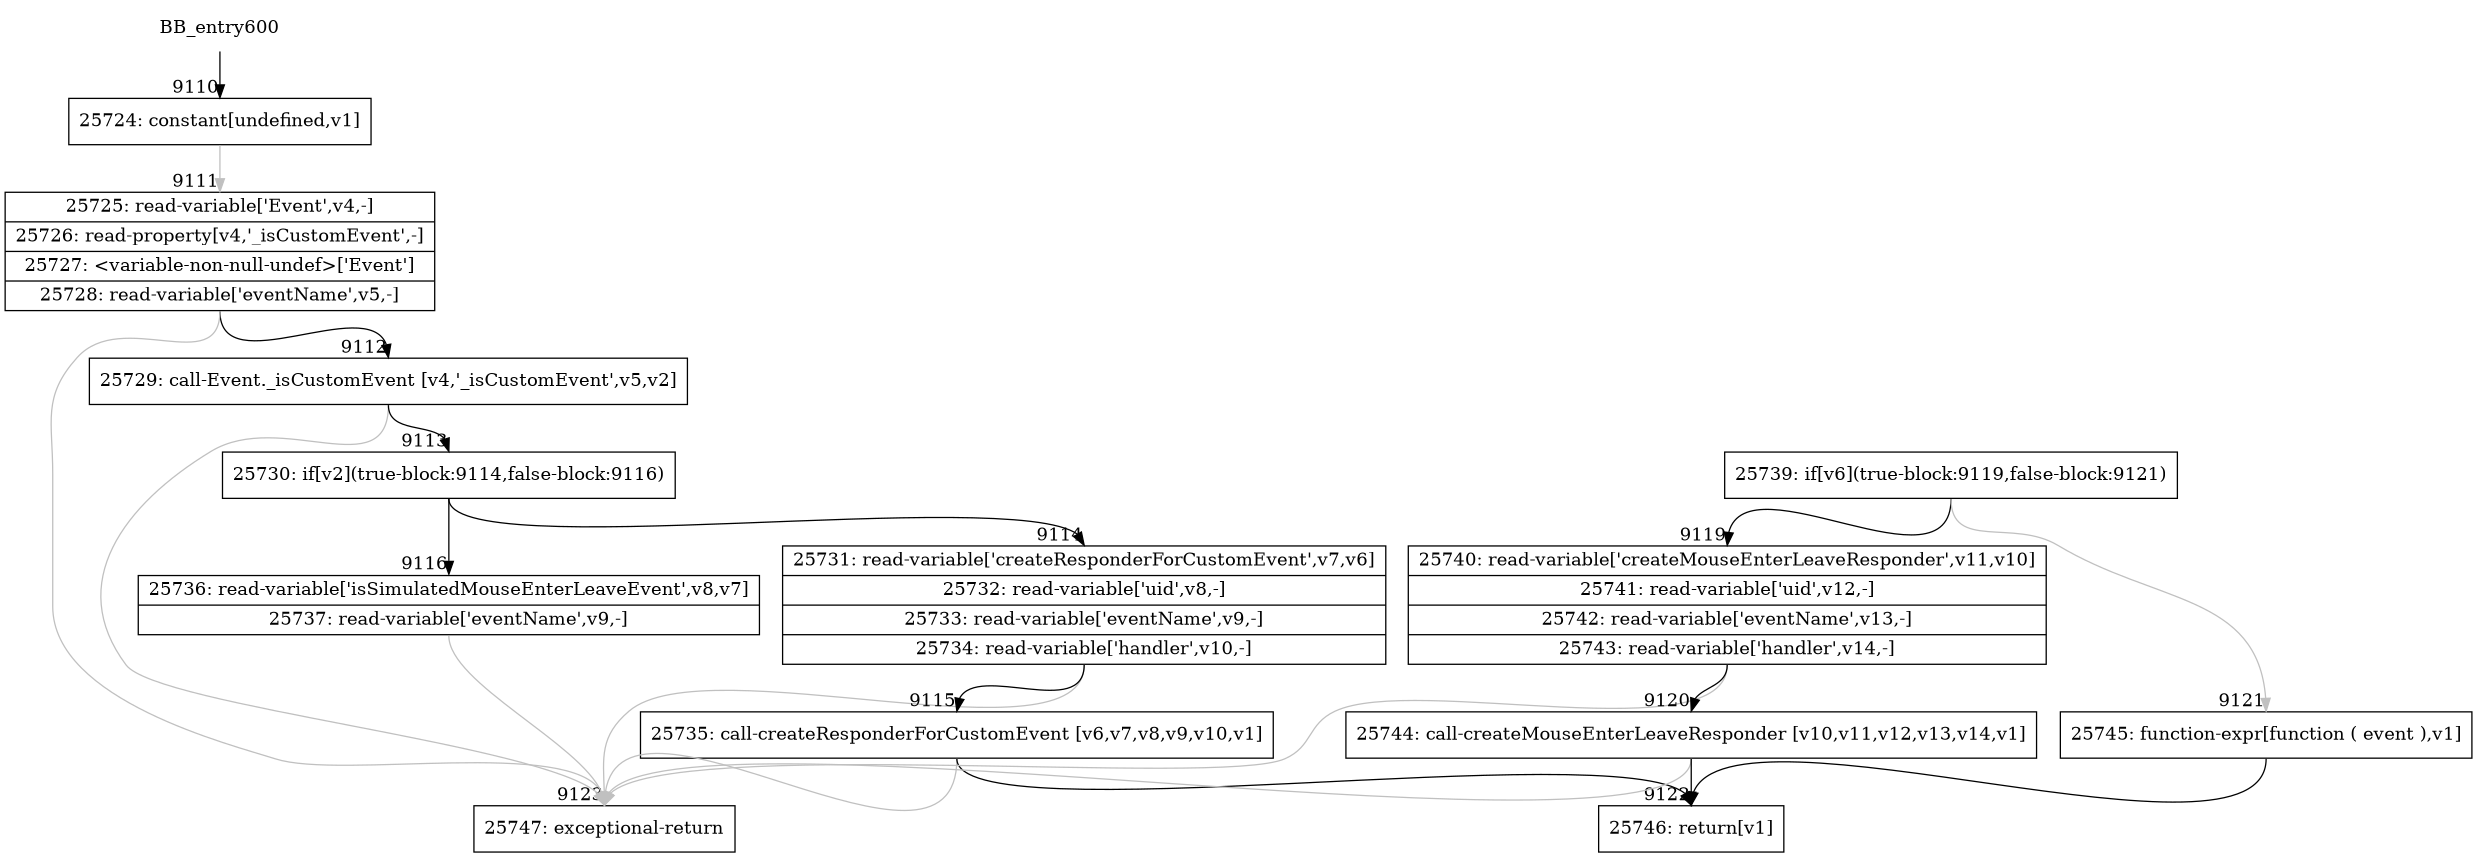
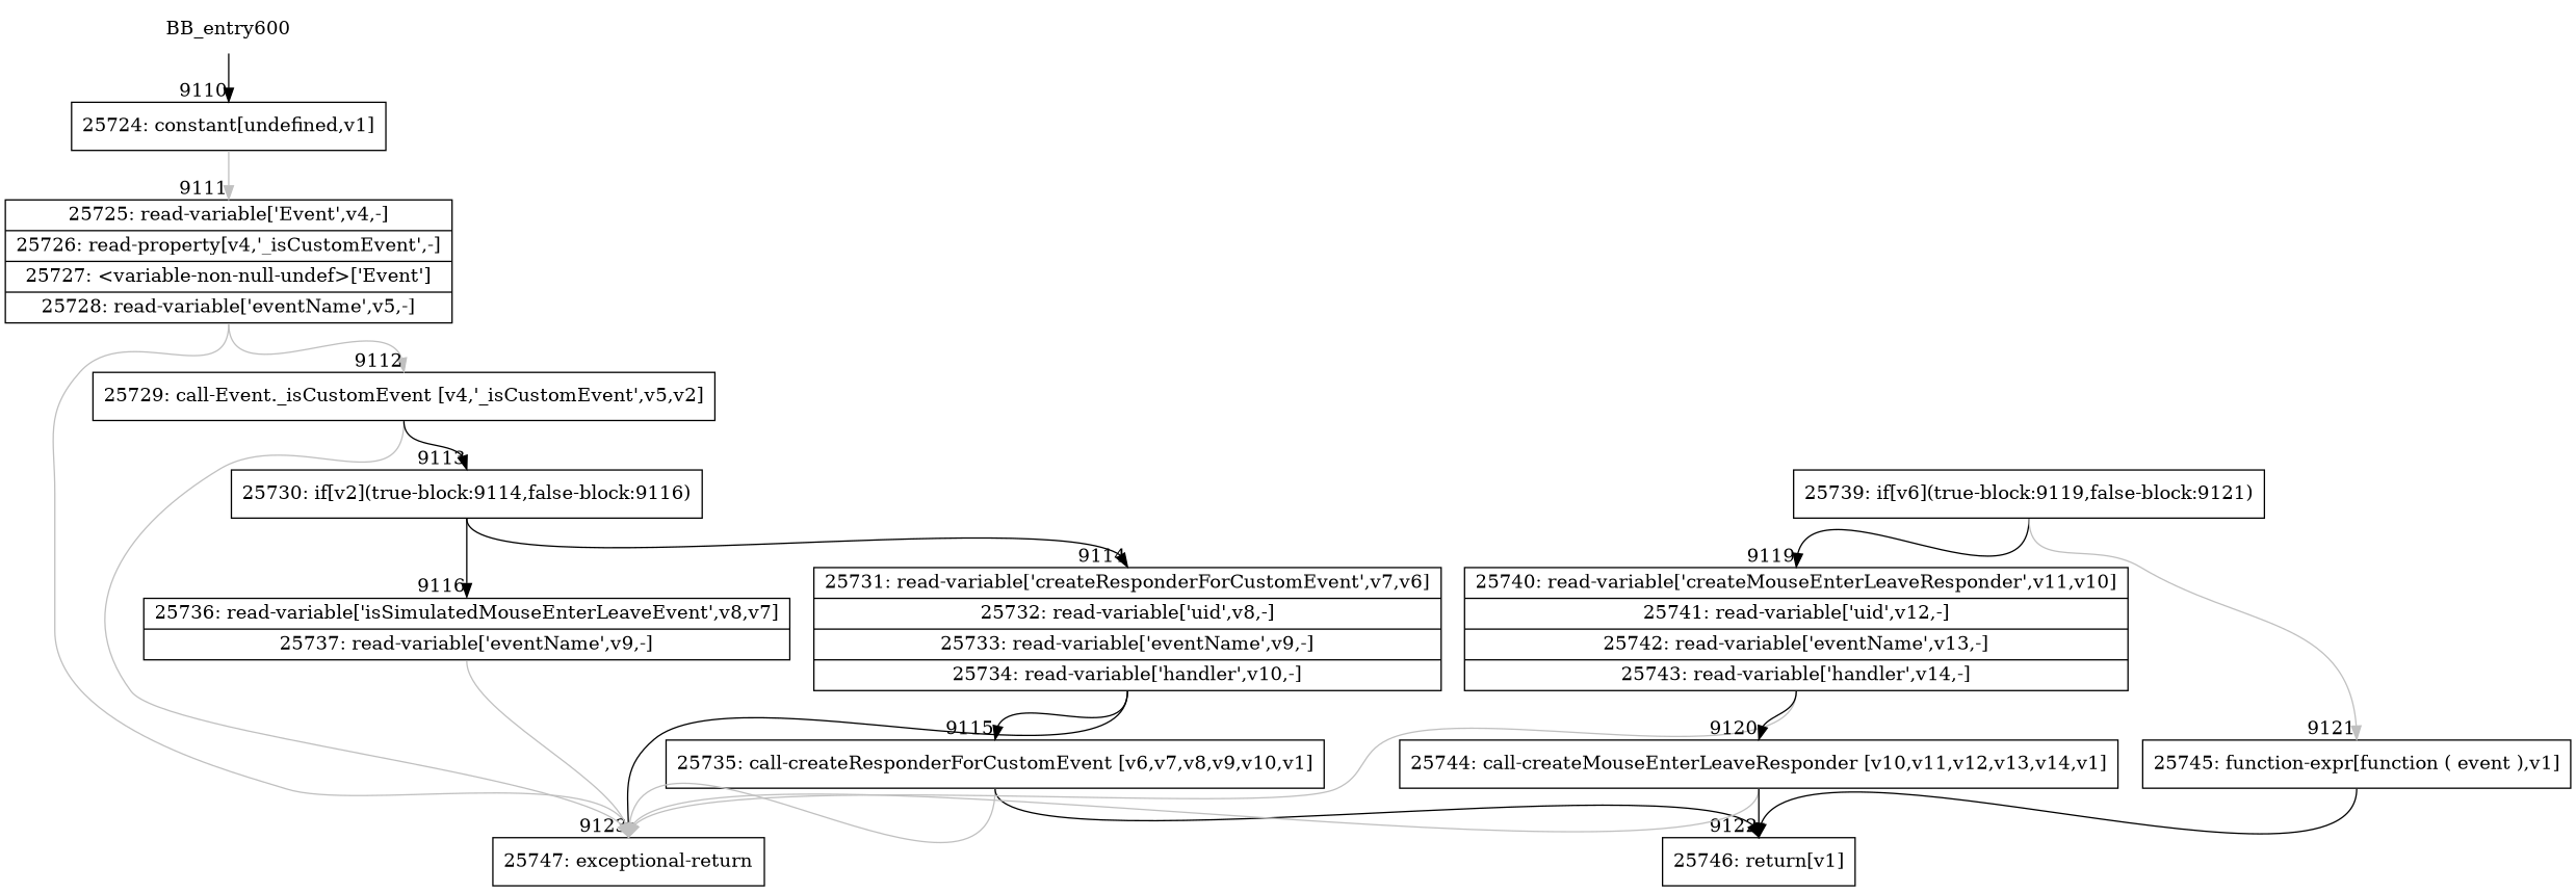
  digraph {
    rankdir=TD
    node [shape=record]
    edge [headport=n tailport=s]
    n1 [label=BB_entry600 shape=none]
    n2 [label="{25724: constant[undefined,v1]}"]
    n3 [label="{25725: read-variable['Event',v4,-]|25726: read-property[v4,'_isCustomEvent',-]|25727: \<variable-non-null-undef\>['Event']|25728: read-variable['eventName',v5,-]}"]
    n4 [label="{25729: call-Event._isCustomEvent [v4,'_isCustomEvent',v5,v2]}"]
    n5 [label="{25747: exceptional-return}"]
    n6 [label="{25730: if[v2](true-block:9114,false-block:9116)}"]
    n7 [label="{25731: read-variable['createResponderForCustomEvent',v7,v6]|25732: read-variable['uid',v8,-]|25733: read-variable['eventName',v9,-]|25734: read-variable['handler',v10,-]}"]
    n8 [label="{25736: read-variable['isSimulatedMouseEnterLeaveEvent',v8,v7]|25737: read-variable['eventName',v9,-]}"]
    n9 [label="{25735: call-createResponderForCustomEvent [v6,v7,v8,v9,v10,v1]}"]
    n10 [label="{25746: return[v1]}"]
    n11 [label="{25739: if[v6](true-block:9119,false-block:9121)}"]
    n12 [label="{25740: read-variable['createMouseEnterLeaveResponder',v11,v10]|25741: read-variable['uid',v12,-]|25742: read-variable['eventName',v13,-]|25743: read-variable['handler',v14,-]}"]
    n13 [label="{25745: function-expr[function ( event ),v1]}"]
    n14 [label="{25744: call-createMouseEnterLeaveResponder [v10,v11,v12,v13,v14,v1]}"]
    n1 -> n2 [headlabel="    9110"]
    n2 -> n3 [color=gray headlabel="      9111"]
-   n3 -> n4 [headlabel="      9112"]
+   n3 -> n4 [headlabel="      9112" color=gray]
    n3 -> n5 [color=gray headlabel="      9123"]
    n4 -> n5 [color=gray]
    n4 -> n6 [headlabel="      9113"]
    n6 -> n7 [headlabel="      9114"]
    n6 -> n8 [headlabel="      9116"]
-   n7 -> n5 [color=gray]
+   n7 -> n5 [color=black]
    n7 -> n9 [headlabel="      9115"]
    n8 -> n5 [color=gray]
    n9 -> n5 [color=gray]
    n9 -> n10 [headlabel="      9122"]
    n11 -> n12 [headlabel="      9119"]
    n11 -> n13 [color=gray headlabel="      9121"]
    n12 -> n5 [color=gray]
    n12 -> n14 [headlabel="      9120"]
    n13 -> n10
    n14 -> n5 [color=gray]
    n14 -> n10
  }
